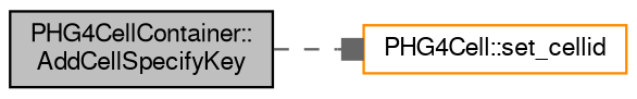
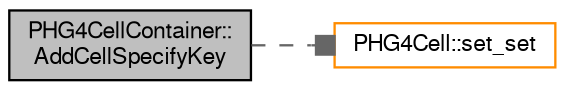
  digraph {
    rankdir=LR
    node [fontname=FreeSans fontsize=10 shape=record]
    n1 [color=black fillcolor=grey75 fontcolor=black height=0.2 label="PHG4CellContainer::\lAddCellSpecifyKey" style=filled width=0.4]
-   n2 [color=darkorange height=0.2 label="PHG4Cell::set_cellid" width=0.4]
+   n2 [color=darkorange height=0.2 label="PHG4Cell::set_set" width=0.4]
    n1 -> n2 [color=gray40 fontname=FreeSans fontsize=10 labelfontname=FreeSans labelfontsize=10 style=dashed arrowhead=box]
  }
